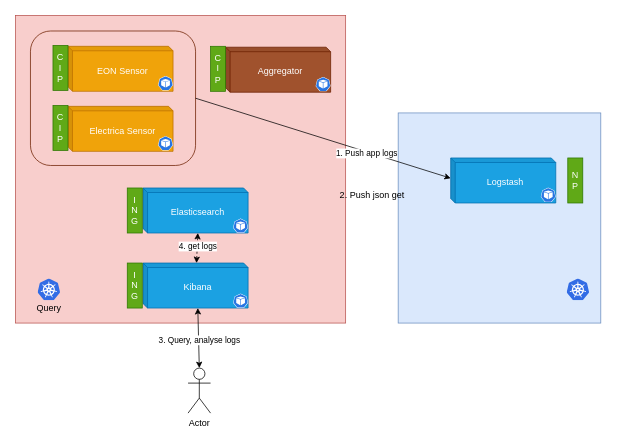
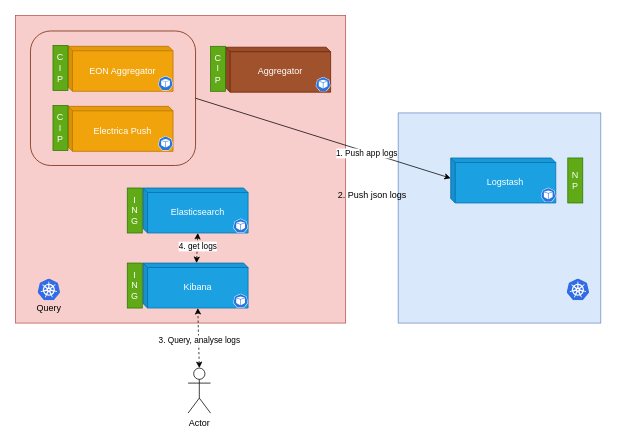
  <mxCell id="0" />
  <mxCell id="1" parent="0" />
  <mxCell id="2" value="" style="rounded=0;whiteSpace=wrap;html=1;fillColor=#f8cecc;strokeColor=#b85450;" vertex="1" parent="1"><mxGeometry x="20" y="20" width="440" height="410" as="geometry" /></mxCell>
  <mxCell id="3" value="" style="rounded=1;whiteSpace=wrap;html=1;fillColor=none;strokeColor=#6D1F00;fontColor=#ffffff;" vertex="1" parent="1"><mxGeometry x="40" y="40.8" width="220" height="179.2" as="geometry" /></mxCell>
  <mxCell id="4" value="" style="rounded=0;whiteSpace=wrap;html=1;fillColor=#dae8fc;strokeColor=#6c8ebf;" vertex="1" parent="1"><mxGeometry x="530" y="150" width="270" height="280" as="geometry" /></mxCell>
  <mxCell id="5" value="Query" style="text;html=1;strokeColor=none;fillColor=none;align=center;verticalAlign=middle;whiteSpace=wrap;rounded=0;" vertex="1" parent="1"><mxGeometry x="45" y="401.2" width="40" height="20" as="geometry" /></mxCell>
  <mxCell id="6" value="" style="aspect=fixed;html=1;points=[];align=center;image;fontSize=12;image=img/lib/mscae/Kubernetes.svg;" vertex="1" parent="1"><mxGeometry x="755" y="371.2" width="30" height="28.8" as="geometry" /></mxCell>
  <mxCell id="7" value="" style="aspect=fixed;html=1;points=[];align=center;image;fontSize=12;image=img/lib/mscae/Kubernetes.svg;" vertex="1" parent="1"><mxGeometry x="50" y="371.2" width="30" height="28.8" as="geometry" /></mxCell>
  <mxCell id="8" value="Logstash" style="shape=cube;whiteSpace=wrap;html=1;boundedLbl=1;backgroundOutline=1;darkOpacity=0.05;darkOpacity2=0.1;size=6;fillColor=#1ba1e2;strokeColor=#006EAF;fontColor=#ffffff;" vertex="1" parent="1"><mxGeometry x="600" y="210" width="140" height="60" as="geometry" /></mxCell>
  <mxCell id="9" value="" style="html=1;dashed=0;whitespace=wrap;fillColor=#2875E2;strokeColor=#ffffff;points=[[0.005,0.63,0],[0.1,0.2,0],[0.9,0.2,0],[0.5,0,0],[0.995,0.63,0],[0.72,0.99,0],[0.5,1,0],[0.28,0.99,0]];shape=mxgraph.kubernetes.icon;prIcon=pod" vertex="1" parent="1"><mxGeometry x="720" y="249.6" width="20" height="19.2" as="geometry" /></mxCell>
  <mxCell id="10" value="N&lt;br&gt;P" style="rounded=0;whiteSpace=wrap;html=1;fillColor=#60a917;strokeColor=#2D7600;fontColor=#ffffff;" vertex="1" parent="1"><mxGeometry x="756" y="210" width="20" height="60" as="geometry" /></mxCell>
  <mxCell id="11" value="Actor" style="shape=umlActor;verticalLabelPosition=bottom;labelBackgroundColor=#ffffff;verticalAlign=top;html=1;outlineConnect=0;" vertex="1" parent="1"><mxGeometry x="250" y="490" width="30" height="60" as="geometry" /></mxCell>
  <mxCell id="12" value="" style="group" vertex="1" connectable="0" parent="1"><mxGeometry x="190" y="250" width="140" height="60" as="geometry" /></mxCell>
  <mxCell id="13" value="Elasticsearch" style="shape=cube;whiteSpace=wrap;html=1;boundedLbl=1;backgroundOutline=1;darkOpacity=0.05;darkOpacity2=0.1;size=6;fillColor=#1ba1e2;strokeColor=#006EAF;fontColor=#ffffff;" vertex="1" parent="12"><mxGeometry width="140" height="60" as="geometry" /></mxCell>
  <mxCell id="14" value="" style="html=1;dashed=0;whitespace=wrap;fillColor=#2875E2;strokeColor=#ffffff;points=[[0.005,0.63,0],[0.1,0.2,0],[0.9,0.2,0],[0.5,0,0],[0.995,0.63,0],[0.72,0.99,0],[0.5,1,0],[0.28,0.99,0]];shape=mxgraph.kubernetes.icon;prIcon=pod" vertex="1" parent="12"><mxGeometry x="120" y="40.8" width="20" height="19.2" as="geometry" /></mxCell>
  <mxCell id="15" value="" style="group" vertex="1" connectable="0" parent="1"><mxGeometry x="190" y="350" width="140" height="60.0" as="geometry" /></mxCell>
  <mxCell id="16" value="Kibana" style="shape=cube;whiteSpace=wrap;html=1;boundedLbl=1;backgroundOutline=1;darkOpacity=0.05;darkOpacity2=0.1;size=6;fillColor=#1ba1e2;strokeColor=#006EAF;fontColor=#ffffff;" vertex="1" parent="15"><mxGeometry width="140" height="60" as="geometry" /></mxCell>
  <mxCell id="17" value="" style="html=1;dashed=0;whitespace=wrap;fillColor=#2875E2;strokeColor=#ffffff;points=[[0.005,0.63,0],[0.1,0.2,0],[0.9,0.2,0],[0.5,0,0],[0.995,0.63,0],[0.72,0.99,0],[0.5,1,0],[0.28,0.99,0]];shape=mxgraph.kubernetes.icon;prIcon=pod" vertex="1" parent="15"><mxGeometry x="120" y="40.8" width="20" height="19.2" as="geometry" /></mxCell>
  <mxCell id="18" value="I&lt;br&gt;N&lt;br&gt;G" style="rounded=0;whiteSpace=wrap;html=1;fillColor=#60a917;strokeColor=#2D7600;fontColor=#ffffff;" vertex="1" parent="1"><mxGeometry x="169" y="350" width="20" height="60" as="geometry" /></mxCell>
- <mxCell id="19" value="Electrica Sensor" style="shape=cube;whiteSpace=wrap;html=1;boundedLbl=1;backgroundOutline=1;darkOpacity=0.05;darkOpacity2=0.1;size=6;fillColor=#f0a30a;strokeColor=#BD7000;fontColor=#ffffff;" vertex="1" parent="1"><mxGeometry x="90" y="141.2" width="140" height="60" as="geometry" /></mxCell>
+ <mxCell id="19" value="Electrica Push" style="shape=cube;whiteSpace=wrap;html=1;boundedLbl=1;backgroundOutline=1;darkOpacity=0.05;darkOpacity2=0.1;size=6;fillColor=#f0a30a;strokeColor=#BD7000;fontColor=#ffffff;" vertex="1" parent="1"><mxGeometry x="90" y="141.2" width="140" height="60" as="geometry" /></mxCell>
  <mxCell id="20" value="" style="html=1;dashed=0;whitespace=wrap;fillColor=#2875E2;strokeColor=#ffffff;points=[[0.005,0.63,0],[0.1,0.2,0],[0.9,0.2,0],[0.5,0,0],[0.995,0.63,0],[0.72,0.99,0],[0.5,1,0],[0.28,0.99,0]];shape=mxgraph.kubernetes.icon;prIcon=pod" vertex="1" parent="1"><mxGeometry x="210" y="180.8" width="20" height="19.2" as="geometry" /></mxCell>
  <mxCell id="21" value="C&lt;br&gt;I&lt;br&gt;P" style="rounded=0;whiteSpace=wrap;html=1;fillColor=#60a917;strokeColor=#2D7600;fontColor=#ffffff;" vertex="1" parent="1"><mxGeometry x="70" y="140" width="20" height="60" as="geometry" /></mxCell>
- <mxCell id="22" value="EON Sensor" style="shape=cube;whiteSpace=wrap;html=1;boundedLbl=1;backgroundOutline=1;darkOpacity=0.05;darkOpacity2=0.1;size=6;fillColor=#f0a30a;strokeColor=#BD7000;fontColor=#ffffff;" vertex="1" parent="1"><mxGeometry x="90" y="61.2" width="140" height="60" as="geometry" /></mxCell>
+ <mxCell id="22" value="EON Aggregator" style="shape=cube;whiteSpace=wrap;html=1;boundedLbl=1;backgroundOutline=1;darkOpacity=0.05;darkOpacity2=0.1;size=6;fillColor=#f0a30a;strokeColor=#BD7000;fontColor=#ffffff;" vertex="1" parent="1"><mxGeometry x="90" y="61.2" width="140" height="60" as="geometry" /></mxCell>
  <mxCell id="23" value="" style="html=1;dashed=0;whitespace=wrap;fillColor=#2875E2;strokeColor=#ffffff;points=[[0.005,0.63,0],[0.1,0.2,0],[0.9,0.2,0],[0.5,0,0],[0.995,0.63,0],[0.72,0.99,0],[0.5,1,0],[0.28,0.99,0]];shape=mxgraph.kubernetes.icon;prIcon=pod" vertex="1" parent="1"><mxGeometry x="210" y="100.8" width="20" height="19.2" as="geometry" /></mxCell>
  <mxCell id="24" value="C&lt;br&gt;I&lt;br&gt;P" style="rounded=0;whiteSpace=wrap;html=1;fillColor=#60a917;strokeColor=#2D7600;fontColor=#ffffff;" vertex="1" parent="1"><mxGeometry x="70" y="60" width="20" height="60" as="geometry" /></mxCell>
  <mxCell id="25" value="Aggregator" style="shape=cube;whiteSpace=wrap;html=1;boundedLbl=1;backgroundOutline=1;darkOpacity=0.05;darkOpacity2=0.1;size=6;fillColor=#a0522d;strokeColor=#6D1F00;fontColor=#ffffff;" vertex="1" parent="1"><mxGeometry x="300" y="62.4" width="140" height="60" as="geometry" /></mxCell>
  <mxCell id="26" value="" style="html=1;dashed=0;whitespace=wrap;fillColor=#2875E2;strokeColor=#ffffff;points=[[0.005,0.63,0],[0.1,0.2,0],[0.9,0.2,0],[0.5,0,0],[0.995,0.63,0],[0.72,0.99,0],[0.5,1,0],[0.28,0.99,0]];shape=mxgraph.kubernetes.icon;prIcon=pod" vertex="1" parent="1"><mxGeometry x="420" y="102" width="20" height="19.2" as="geometry" /></mxCell>
  <mxCell id="27" value="C&lt;br&gt;I&lt;br&gt;P" style="rounded=0;whiteSpace=wrap;html=1;fillColor=#60a917;strokeColor=#2D7600;fontColor=#ffffff;" vertex="1" parent="1"><mxGeometry x="280" y="61.2" width="20" height="60" as="geometry" /></mxCell>
  <mxCell id="28" value="" style="endArrow=classic;html=1;entryX=0;entryY=0;entryDx=0;entryDy=27;exitX=1;exitY=0.5;exitDx=0;exitDy=0;entryPerimeter=0;" edge="1" parent="1" source="3" target="8"><mxGeometry width="50" height="50" relative="1" as="geometry"><mxPoint x="420" y="310" as="sourcePoint" /><mxPoint x="470" y="260" as="targetPoint" /></mxGeometry></mxCell>
  <mxCell id="29" value="1. Push app logs" style="edgeLabel;html=1;align=center;verticalAlign=middle;resizable=0;points=[];" vertex="1" connectable="0" parent="28"><mxGeometry x="0.341" y="-2" relative="1" as="geometry"><mxPoint as="offset" /></mxGeometry></mxCell>
- <mxCell id="30" value="2. Push json get" style="text;html=1;align=center;verticalAlign=middle;resizable=0;points=[];autosize=1;" vertex="1" parent="1"><mxGeometry x="440" y="250" width="110" height="20" as="geometry" /></mxCell>
- <mxCell id="31" value="" style="endArrow=classic;startArrow=classic;html=1;entryX=0;entryY=0;entryDx=73;entryDy=60;entryPerimeter=0;exitX=0.5;exitY=0;exitDx=0;exitDy=0;exitPerimeter=0;" edge="1" parent="1" source="11" target="16"><mxGeometry width="50" height="50" relative="1" as="geometry"><mxPoint x="260" y="490" as="sourcePoint" /><mxPoint x="310" y="440" as="targetPoint" /></mxGeometry></mxCell>
+ <mxCell id="30" value="2. Push json logs" style="text;html=1;align=center;verticalAlign=middle;resizable=0;points=[];autosize=1;" vertex="1" parent="1"><mxGeometry x="440" y="250" width="110" height="20" as="geometry" /></mxCell>
+ <mxCell id="31" value="" style="endArrow=classic;startArrow=classic;html=1;entryX=0;entryY=0;entryDx=73;entryDy=60;entryPerimeter=0;exitX=0.5;exitY=0;exitDx=0;exitDy=0;exitPerimeter=0;dashed=1;" edge="1" parent="1" source="11" target="16"><mxGeometry width="50" height="50" relative="1" as="geometry"><mxPoint x="260" y="490" as="sourcePoint" /><mxPoint x="310" y="440" as="targetPoint" /></mxGeometry></mxCell>
  <mxCell id="32" value="3. Query, analyse logs" style="edgeLabel;html=1;align=center;verticalAlign=middle;resizable=0;points=[];" vertex="1" connectable="0" parent="31"><mxGeometry x="-0.044" relative="1" as="geometry"><mxPoint as="offset" /></mxGeometry></mxCell>
  <mxCell id="33" value="" style="endArrow=classic;startArrow=classic;html=1;entryX=0;entryY=0;entryDx=73;entryDy=60;entryPerimeter=0;dashed=1;" edge="1" parent="1" source="16" target="13"><mxGeometry width="50" height="50" relative="1" as="geometry"><mxPoint x="410" y="400" as="sourcePoint" /><mxPoint x="460" y="350" as="targetPoint" /></mxGeometry></mxCell>
  <mxCell id="34" value="4. get logs" style="edgeLabel;html=1;align=center;verticalAlign=middle;resizable=0;points=[];" vertex="1" connectable="0" parent="33"><mxGeometry x="0.132" relative="1" as="geometry"><mxPoint as="offset" /></mxGeometry></mxCell>
  <mxCell id="35" value="I&lt;br&gt;N&lt;br&gt;G" style="rounded=0;whiteSpace=wrap;html=1;fillColor=#60a917;strokeColor=#2D7600;fontColor=#ffffff;" vertex="1" parent="1"><mxGeometry x="169" y="250" width="20" height="60" as="geometry" /></mxCell>
